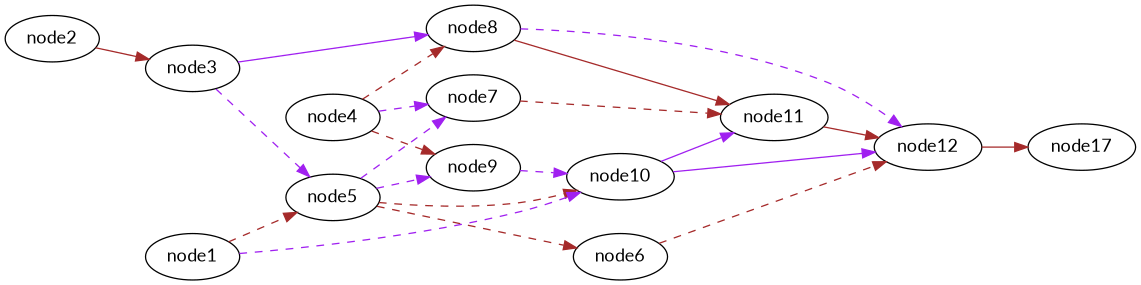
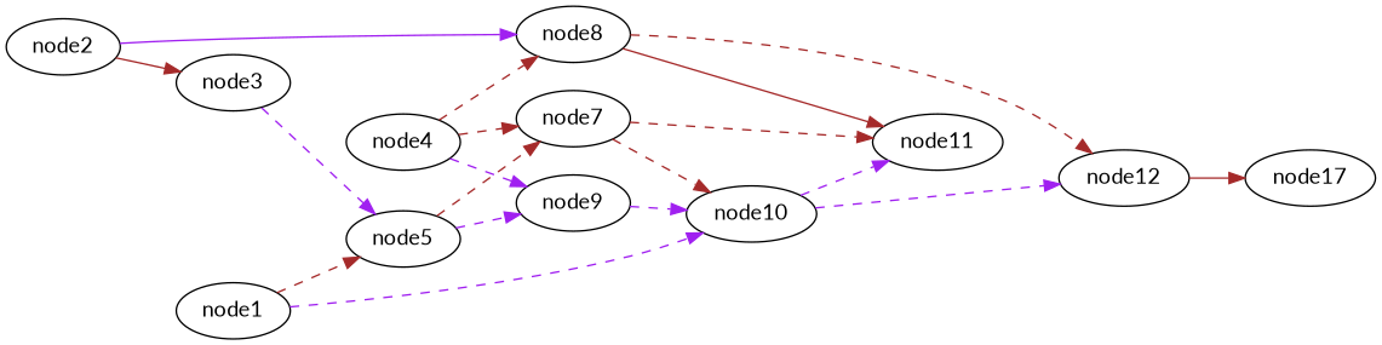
  digraph {
    fontname=Lato
    rankdir=LR
    node [fontname=Lato]
    edge [color=brown fontname=Lato style=dashed]
    n1 [label=node17]
    node12
    node11
    node10
    node9
    node8
    node7
-   node6
    node5
    node4
    node3
    node2
    node1
    node12 -> n1 [style=solid]
-   node11 -> node12 [style=solid]
-   node10 -> node12 [color=purple style=solid]
-   node10 -> node11 [color=purple style=solid]
+   node10 -> node12 [color=purple]
+   node10 -> node11 [color=purple]
    node9 -> node10 [color=purple]
-   node8 -> node12 [color=purple]
+   node8 -> node12
    node8 -> node11 [style=solid]
    node7 -> node11
-   node5 -> node10
-   node6 -> node12
+   node7 -> node10
    node5 -> node9 [color=purple]
-   node5 -> node7 [color=purple]
-   node5 -> node6
-   node4 -> node9
+   node5 -> node7
+   node4 -> node9 [color=purple]
    node4 -> node8
-   node4 -> node7 [color=purple]
+   node4 -> node7
    node3 -> node5 [color=purple]
-   node3 -> node8 [color=purple style=solid]
+   node2 -> node8 [color=purple style=solid]
    node2 -> node3 [style=solid]
    node1 -> node10 [color=purple]
    node1 -> node5
  }
